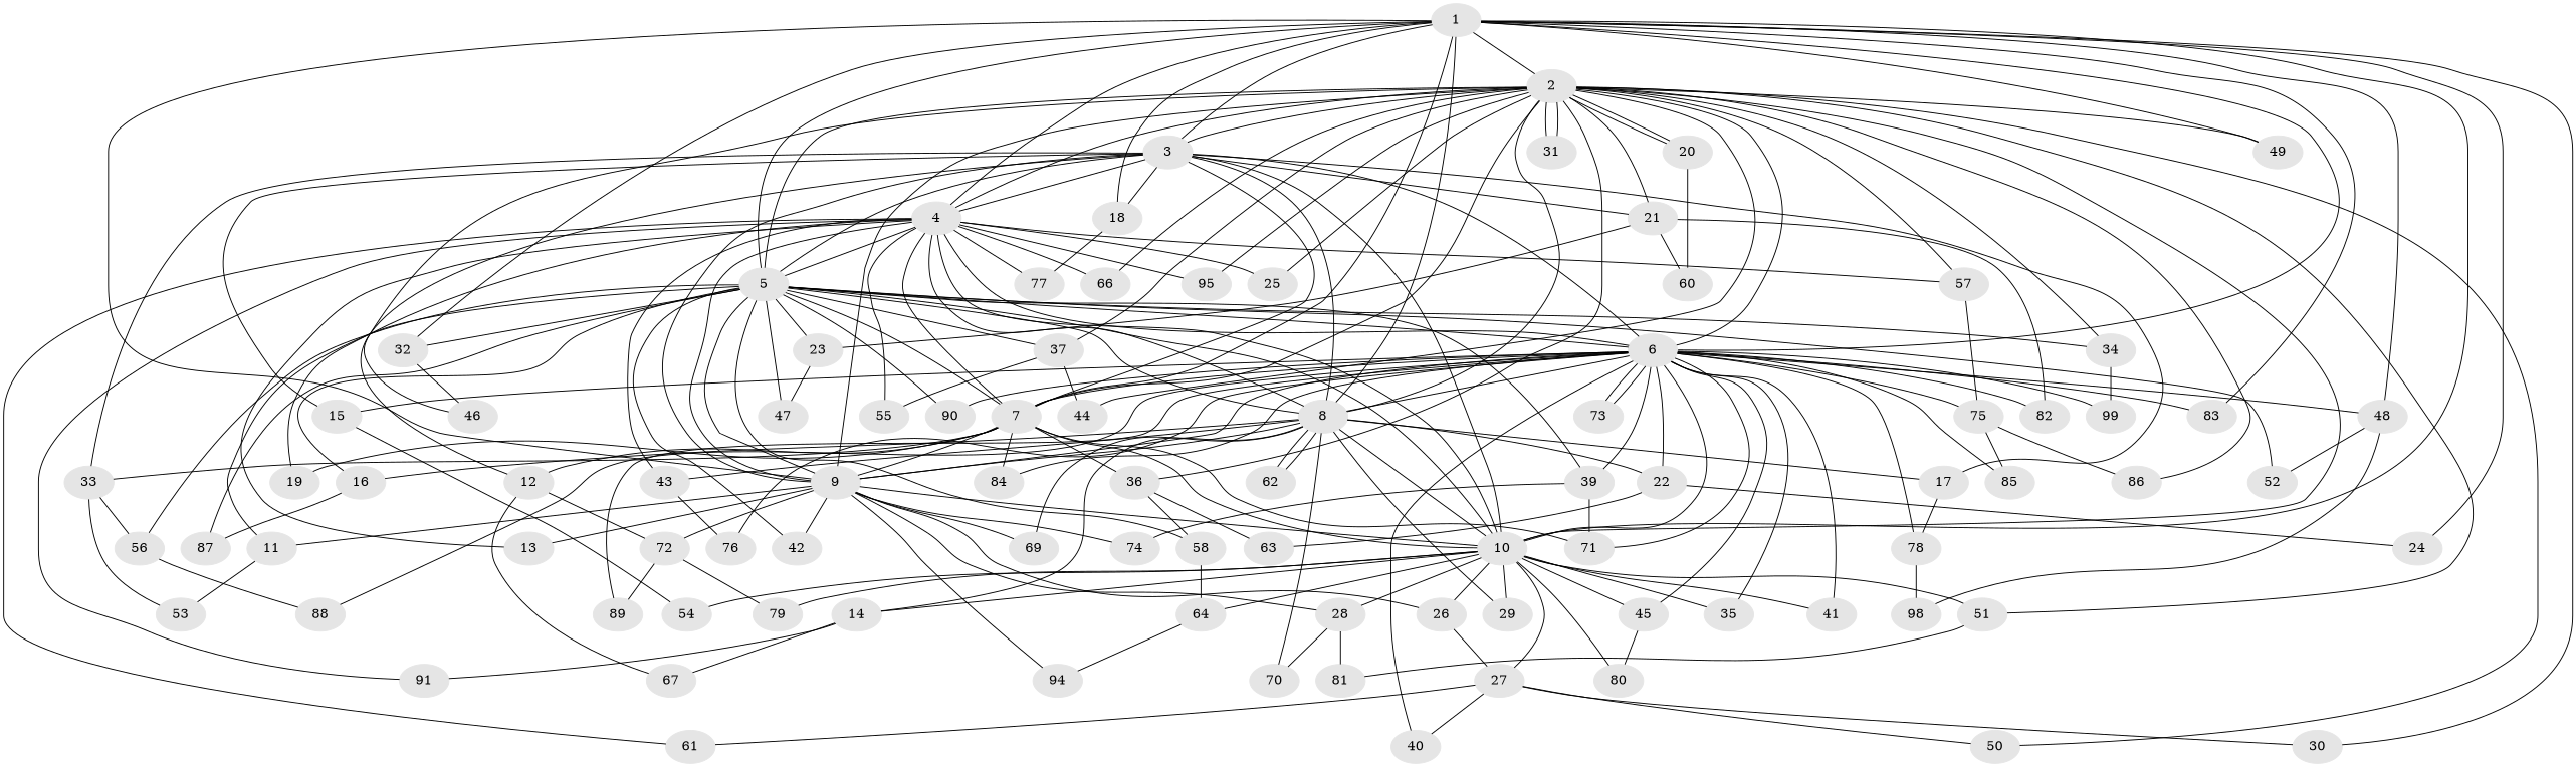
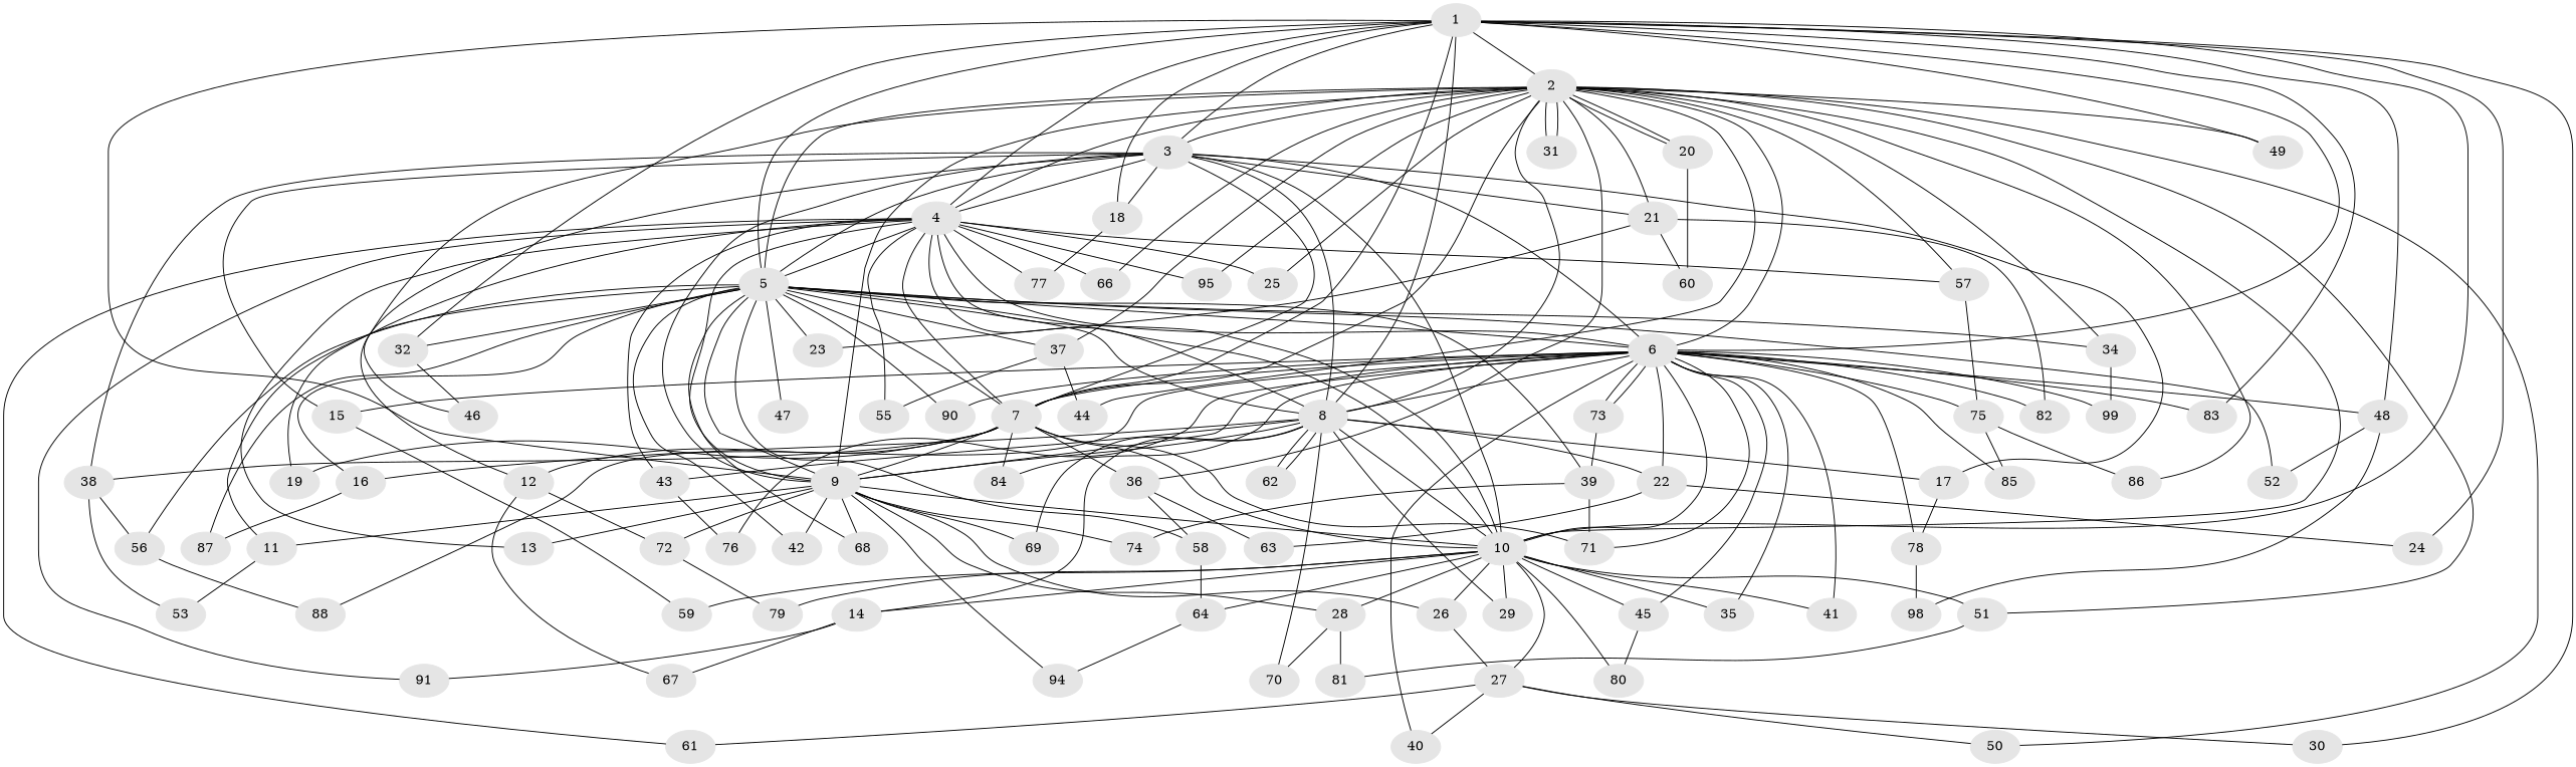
  graph {
    node [color=gray90 style=filled]
    1
    2
    3
    4
    5
    6
    7
    8
    9
    10
    18
    24
    30
    32
    48
    49
    83
    20
    21
    25
    31
    34
    36
    37
    44
    46
    50
    51
    57
    66
    86
    95
    12
    15
    17
-   33
+   33 [label=38]
    13
    19
    43
    55
    61
    77
    91
    11
    16
    23
    39
    42
    47
    52
    56
    58
+   68
    87
    90
    22
    35
    40
    41
    45
    n61 [label=99]
    71
    73
    75
    76
    78
    82
    84
    85
    88
-   89
    14
    29
    62
    69
    70
    26
    28
    72
    74
    94
    27
-   54
+   54 [label=59]
    64
    79
    80
    n87 [label=98]
    60
    63
    81
    67
    53
    1 -- 2
    1 -- 3
    1 -- 4
    1 -- 5
    1 -- 6
    1 -- 7
    1 -- 8
    1 -- 9
    1 -- 10
    1 -- 18
    1 -- 24
    1 -- 30
    1 -- 32
    1 -- 48
    1 -- 49
    1 -- 83
    2 -- 3
    2 -- 4
    2 -- 5
    2 -- 6
    2 -- 7
    2 -- 8
    2 -- 9
    2 -- 10
    2 -- 49
    2 -- 20
    2 -- 20
    2 -- 21
    2 -- 25
    2 -- 31
    2 -- 31
    2 -- 34
    2 -- 36
    2 -- 37
    2 -- 44
    2 -- 46
    2 -- 50
    2 -- 51
    2 -- 57
    2 -- 66
    2 -- 86
    2 -- 95
    3 -- 4
    3 -- 5
    3 -- 6
    3 -- 7
    3 -- 8
    3 -- 9
    3 -- 10
    3 -- 18
    3 -- 21
    3 -- 12
    3 -- 15
    3 -- 17
    3 -- 33
    4 -- 5
    4 -- 6
    4 -- 7
    4 -- 8
    4 -- 9
    4 -- 10
    4 -- 25
    4 -- 57
    4 -- 66
    4 -- 95
    4 -- 13
    4 -- 19
    4 -- 43
    4 -- 55
    4 -- 61
    4 -- 77
    4 -- 91
    5 -- 6
    5 -- 7
    5 -- 8
    5 -- 9
    5 -- 10
    5 -- 32
    5 -- 34
    5 -- 37
    5 -- 11
    5 -- 16
    5 -- 23
    5 -- 39
    5 -- 42
    5 -- 47
    5 -- 52
    5 -- 56
    5 -- 58
+   5 -- 68
    5 -- 87
    5 -- 90
    6 -- 7
    6 -- 8
    6 -- 9
    6 -- 10
    6 -- 48
    6 -- 83
    6 -- 15
-   6 -- 39
+   73 -- 39
    6 -- 90
    6 -- 22
    6 -- 35
    6 -- 40
    6 -- 41
    6 -- 45
    6 -- n61
    6 -- 71
    6 -- 73
    6 -- 73
    6 -- 75
    6 -- 76
    6 -- 78
    6 -- 82
    6 -- 84
    6 -- 85
    6 -- 88
-   6 -- 89
    7 -- 9
    7 -- 10
    7 -- 36
    7 -- 12
    7 -- 33
    7 -- 19
    7 -- 71
    7 -- 84
    8 -- 9
    8 -- 10
    8 -- 17
    8 -- 43
    8 -- 16
    8 -- 22
    8 -- 14
    8 -- 29
    8 -- 62
    8 -- 62
    8 -- 69
    8 -- 70
    9 -- 10
    9 -- 13
    9 -- 11
    9 -- 42
+   9 -- 68
    9 -- 69
    9 -- 26
    9 -- 28
    9 -- 72
    9 -- 74
    9 -- 94
    10 -- 51
    10 -- 35
    10 -- 41
    10 -- 45
    10 -- 14
    10 -- 29
    10 -- 26
    10 -- 28
    10 -- 27
    10 -- 54
    10 -- 64
    10 -- 79
    10 -- 80
    18 -- 77
    32 -- 46
    48 -- 52
    48 -- n87
    20 -- 60
    21 -- 23
    21 -- 82
    21 -- 60
    34 -- n61
    36 -- 58
    36 -- 63
    37 -- 44
    37 -- 55
    51 -- 81
    57 -- 75
    12 -- 72
    12 -- 67
    15 -- 54
    17 -- 78
    33 -- 56
    33 -- 53
    43 -- 76
    11 -- 53
    16 -- 87
-   23 -- 47
    39 -- 71
    39 -- 74
    56 -- 88
    58 -- 64
    22 -- 24
    22 -- 63
    45 -- 80
    75 -- 86
    75 -- 85
    78 -- n87
    14 -- 91
    14 -- 67
    26 -- 27
    28 -- 70
    28 -- 81
-   72 -- 89
    72 -- 79
    27 -- 30
    27 -- 50
    27 -- 61
    27 -- 40
    64 -- 94
  }
